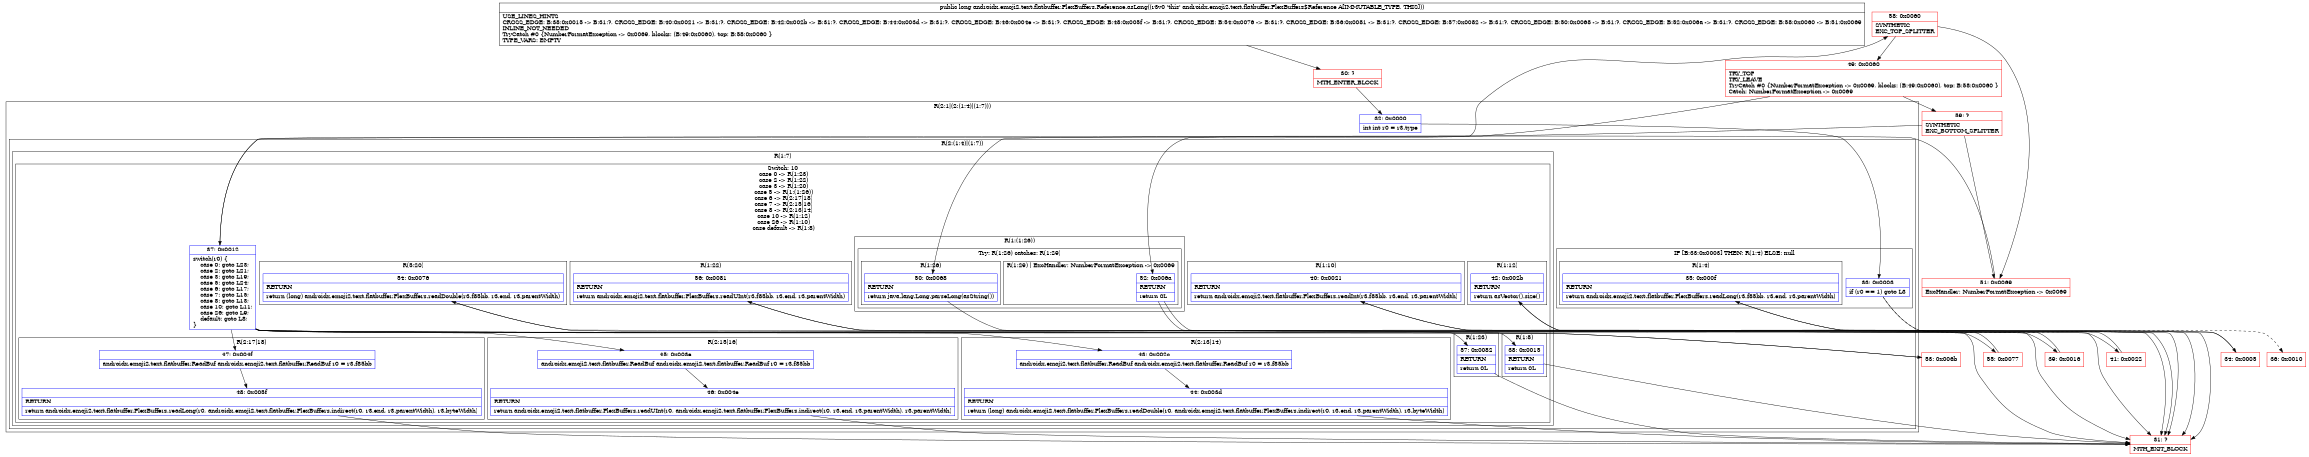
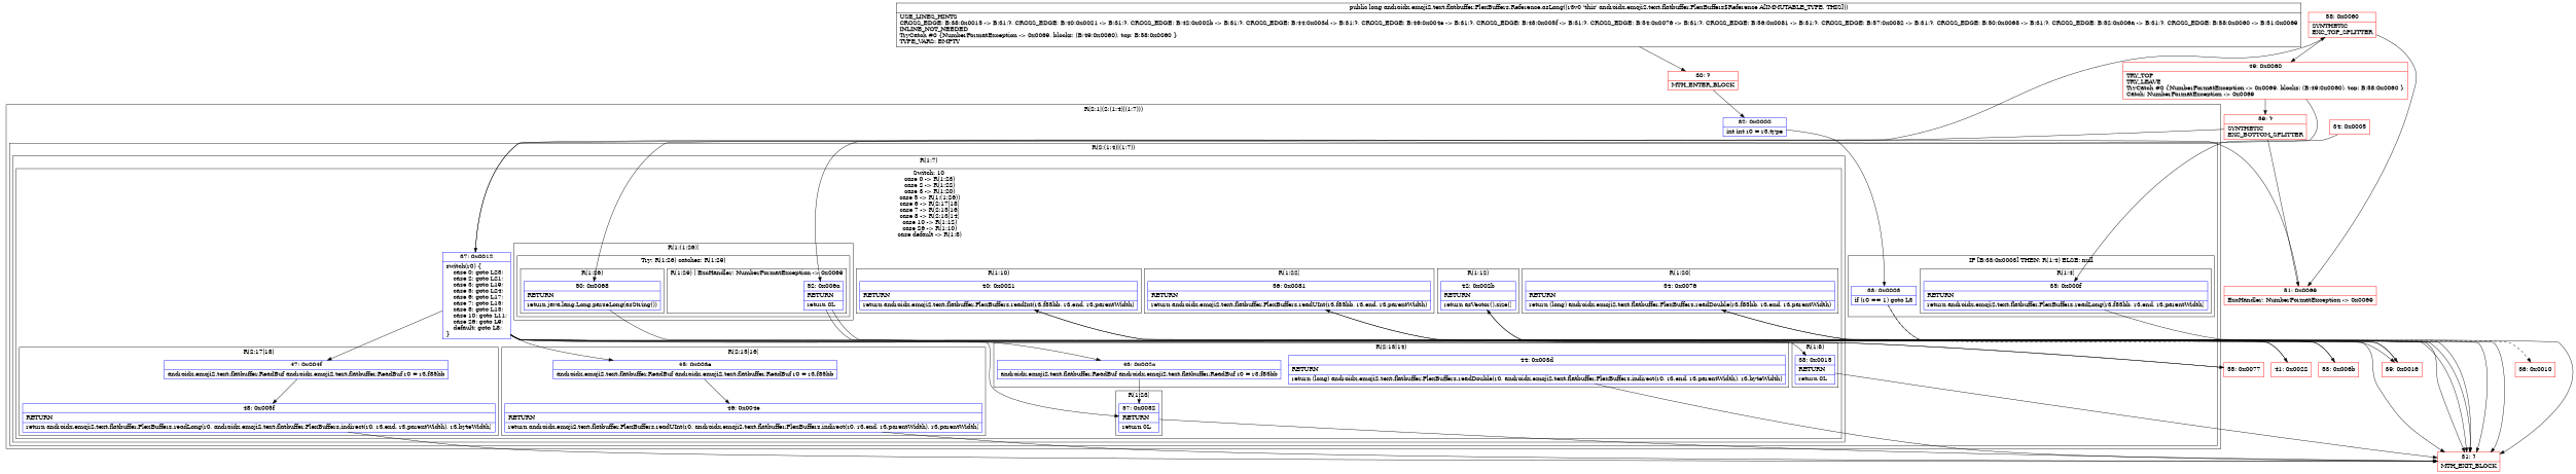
  digraph {
    node [color=blue shape=record]
    n1 [label="{35\:\ 0x000f|RETURN\l|return androidx.emoji2.text.flatbuffer.FlexBuffers.readLong(r3.f85bb, r3.end, r3.parentWidth)\l}"]
    n2 [label="{33\:\ 0x0003|if (r0 == 1) goto L3\l}"]
    n3 [label="{57\:\ 0x0082|RETURN\l|return 0L\l}"]
    n4 [label="{56\:\ 0x0081|RETURN\l|return androidx.emoji2.text.flatbuffer.FlexBuffers.readUInt(r3.f85bb, r3.end, r3.parentWidth)\l}"]
    n5 [label="{54\:\ 0x0076|RETURN\l|return (long) androidx.emoji2.text.flatbuffer.FlexBuffers.readDouble(r3.f85bb, r3.end, r3.parentWidth)\l}"]
    n6 [label="{50\:\ 0x0068|RETURN\l|return java.lang.Long.parseLong(asString())\l}"]
    n7 [label="{52\:\ 0x006a|RETURN\l|return 0L\l}"]
    n8 [label="{47\:\ 0x004f|androidx.emoji2.text.flatbuffer.ReadBuf androidx.emoji2.text.flatbuffer.ReadBuf r0 = r3.f85bb\l}"]
    n9 [label="{48\:\ 0x005f|RETURN\l|return androidx.emoji2.text.flatbuffer.FlexBuffers.readLong(r0, androidx.emoji2.text.flatbuffer.FlexBuffers.indirect(r0, r3.end, r3.parentWidth), r3.byteWidth)\l}"]
    n10 [label="{45\:\ 0x003e|androidx.emoji2.text.flatbuffer.ReadBuf androidx.emoji2.text.flatbuffer.ReadBuf r0 = r3.f85bb\l}"]
    n11 [label="{46\:\ 0x004e|RETURN\l|return androidx.emoji2.text.flatbuffer.FlexBuffers.readUInt(r0, androidx.emoji2.text.flatbuffer.FlexBuffers.indirect(r0, r3.end, r3.parentWidth), r3.parentWidth)\l}"]
    n12 [label="{43\:\ 0x002c|androidx.emoji2.text.flatbuffer.ReadBuf androidx.emoji2.text.flatbuffer.ReadBuf r0 = r3.f85bb\l}"]
    n13 [label="{44\:\ 0x003d|RETURN\l|return (long) androidx.emoji2.text.flatbuffer.FlexBuffers.readDouble(r0, androidx.emoji2.text.flatbuffer.FlexBuffers.indirect(r0, r3.end, r3.parentWidth), r3.byteWidth)\l}"]
    n14 [label="{42\:\ 0x002b|RETURN\l|return asVector().size()\l}"]
    n15 [label="{40\:\ 0x0021|RETURN\l|return androidx.emoji2.text.flatbuffer.FlexBuffers.readInt(r3.f85bb, r3.end, r3.parentWidth)\l}"]
    n16 [label="{38\:\ 0x0015|RETURN\l|return 0L\l}"]
    n17 [label="{37\:\ 0x0012|switch(r0) \{\l    case 0: goto L23;\l    case 2: goto L21;\l    case 3: goto L19;\l    case 5: goto L24;\l    case 6: goto L17;\l    case 7: goto L15;\l    case 8: goto L13;\l    case 10: goto L11;\l    case 26: goto L9;\l    default: goto L8;\l\}\l}"]
    n18 [label="{32\:\ 0x0000|int int r0 = r3.type\l}"]
    n19 [color=red label="{31\:\ ?|MTH_EXIT_BLOCK\l}"]
    n20 [color=red label="{34\:\ 0x0005}"]
    n21 [color=red label="{36\:\ 0x0010}"]
    n22 [color=red label="{39\:\ 0x0016}"]
    n23 [color=red label="{41\:\ 0x0022}"]
    n24 [color=red label="{53\:\ 0x006b}"]
    n25 [color=red label="{55\:\ 0x0077}"]
    n26 [color=red label="{58\:\ 0x0060|SYNTHETIC\lEXC_TOP_SPLITTER\l}"]
    n27 [color=red label="{49\:\ 0x0060|TRY_TOP\lTRY_LEAVE\lTryCatch #0 \{NumberFormatException \-\> 0x0069, blocks: (B:49:0x0060), top: B:58:0x0060 \}\lCatch: NumberFormatException \-\> 0x0069\l}"]
    n28 [color=red label="{51\:\ 0x0069|ExcHandler: NumberFormatException \-\> 0x0069\l}"]
    n29 [color=red label="{30\:\ ?|MTH_ENTER_BLOCK\l}"]
    n30 [color=red label="{59\:\ ?|SYNTHETIC\lEXC_BOTTOM_SPLITTER\l}"]
    n31 [label="{public long androidx.emoji2.text.flatbuffer.FlexBuffers.Reference.asLong((r3v0 'this' androidx.emoji2.text.flatbuffer.FlexBuffers$Reference A[IMMUTABLE_TYPE, THIS]))  | USE_LINES_HINTS\lCROSS_EDGE: B:38:0x0015 \-\> B:31:?, CROSS_EDGE: B:40:0x0021 \-\> B:31:?, CROSS_EDGE: B:42:0x002b \-\> B:31:?, CROSS_EDGE: B:44:0x003d \-\> B:31:?, CROSS_EDGE: B:46:0x004e \-\> B:31:?, CROSS_EDGE: B:48:0x005f \-\> B:31:?, CROSS_EDGE: B:54:0x0076 \-\> B:31:?, CROSS_EDGE: B:56:0x0081 \-\> B:31:?, CROSS_EDGE: B:57:0x0082 \-\> B:31:?, CROSS_EDGE: B:50:0x0068 \-\> B:31:?, CROSS_EDGE: B:52:0x006a \-\> B:31:?, CROSS_EDGE: B:58:0x0060 \-\> B:51:0x0069\lINLINE_NOT_NEEDED\lTryCatch #0 \{NumberFormatException \-\> 0x0069, blocks: (B:49:0x0060), top: B:58:0x0060 \}\lTYPE_VARS: EMPTY\l}" color=""]
    subgraph cluster_1 {
      label="R(2:1|(2:(1:4)|(1:7)))"
      n18
      subgraph cluster_2 {
        label="R(2:(1:4)|(1:7))"
        subgraph cluster_3 {
          label="IF [B:33:0x0003] THEN: R(1:4) ELSE: null"
          n2
          subgraph cluster_4 {
            label="R(1:4)"
            n1
          }
        }
        subgraph cluster_5 {
          label="R(1:7)"
          subgraph cluster_6 {
            label="Switch: 10\n case 0 -> R(1:23)\n case 2 -> R(1:22)\n case 3 -> R(1:20)\n case 5 -> R(1:(1:26))\n case 6 -> R(2:17|18)\n case 7 -> R(2:15|16)\n case 8 -> R(2:13|14)\n case 10 -> R(1:12)\n case 26 -> R(1:10)\n case default -> R(1:8)"
            n17
            subgraph cluster_7 {
              label="R(1:23)"
              n3
            }
            subgraph cluster_8 {
              label="R(1:22)"
              n4
            }
            subgraph cluster_9 {
-             label="R(5:20)"
+             label="R(1:20)"
              n5
            }
            subgraph cluster_10 {
              label="R(1:(1:26))"
              subgraph cluster_11 {
                label="Try: R(1:26) catches: R(1:29)"
                subgraph cluster_12 {
                  label="R(1:26)"
                  n6
                }
                subgraph cluster_13 {
                  label="R(1:29) | ExcHandler: NumberFormatException \-\> 0x0069\l"
                  n7
                }
              }
            }
            subgraph cluster_14 {
              label="R(2:17|18)"
              n8
              n9
            }
            subgraph cluster_15 {
              label="R(2:15|16)"
              n10
              n11
            }
            subgraph cluster_16 {
              label="R(2:13|14)"
              n12
              n13
            }
            subgraph cluster_17 {
              label="R(1:12)"
              n14
            }
            subgraph cluster_18 {
              label="R(1:10)"
              n15
            }
            subgraph cluster_19 {
              label="R(1:8)"
              n16
            }
          }
        }
      }
    }
    subgraph cluster_20 {
      label="R(1:29) | ExcHandler: NumberFormatException \-\> 0x0069\l"
    }
    n1 -> n19
-   n2 -> n20
+   n2 -> n22
    n2 -> n21 [style=dashed]
    n3 -> n19
    n4 -> n19
    n5 -> n19
    n6 -> n19
    n7 -> n19
    n7 -> n19
    n8 -> n9
    n9 -> n19
    n10 -> n11
    n11 -> n19
-   n12 -> n13
+   n12 -> n3
    n13 -> n19
    n14 -> n19
    n15 -> n19
    n16 -> n19
    n17 -> n3
    n17 -> n8
    n17 -> n10
    n17 -> n12
    n17 -> n16
    n17 -> n22
    n17 -> n23
    n17 -> n24
    n17 -> n25
    n17 -> n26
    n18 -> n2
    n20 -> n1
    n22 -> n15
    n23 -> n14
    n24 -> n5
    n25 -> n4
    n26 -> n27
    n26 -> n28
    n27 -> n6
    n27 -> n30
    n28 -> n7
    n29 -> n18
    n30 -> n17
    n30 -> n28
    n31 -> n29
  }
